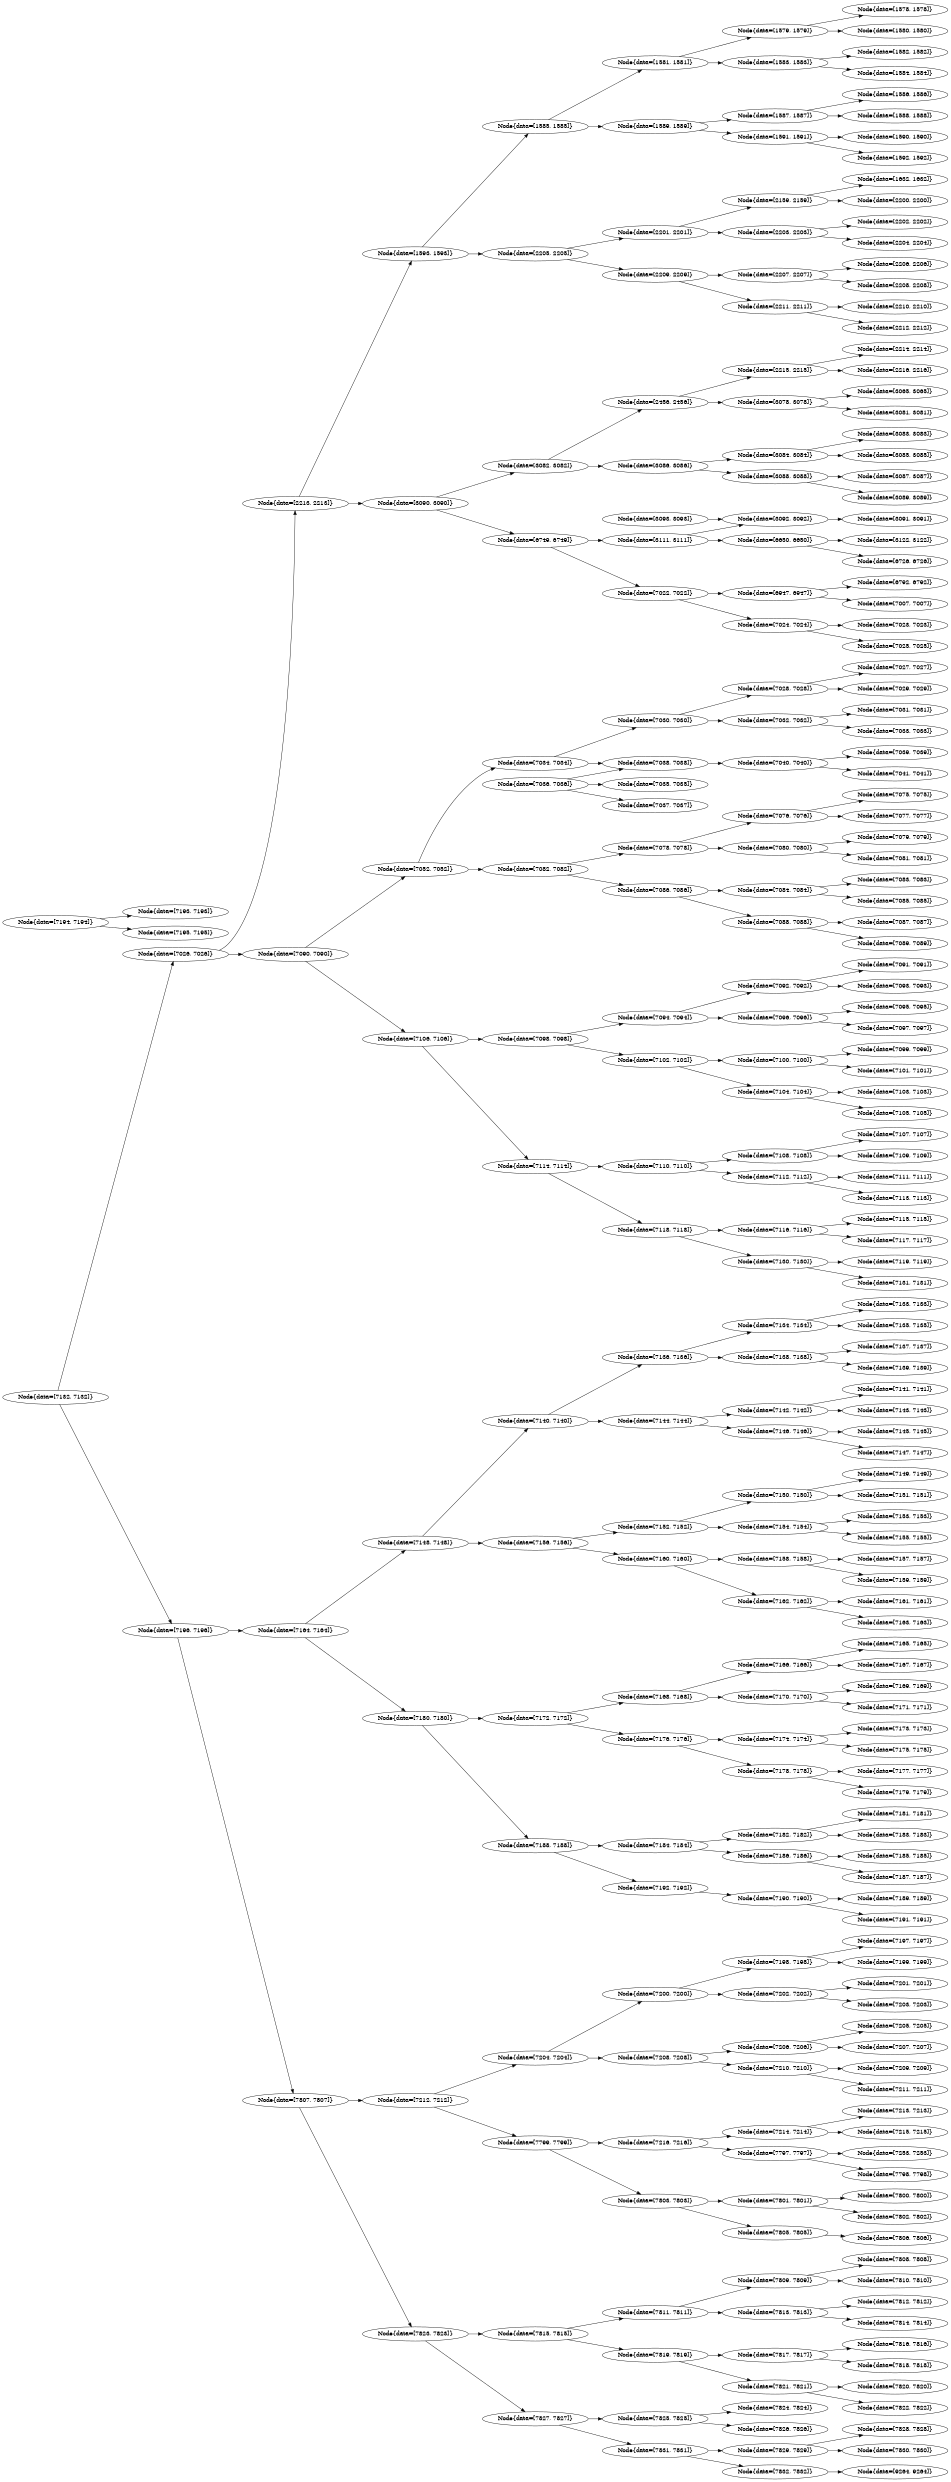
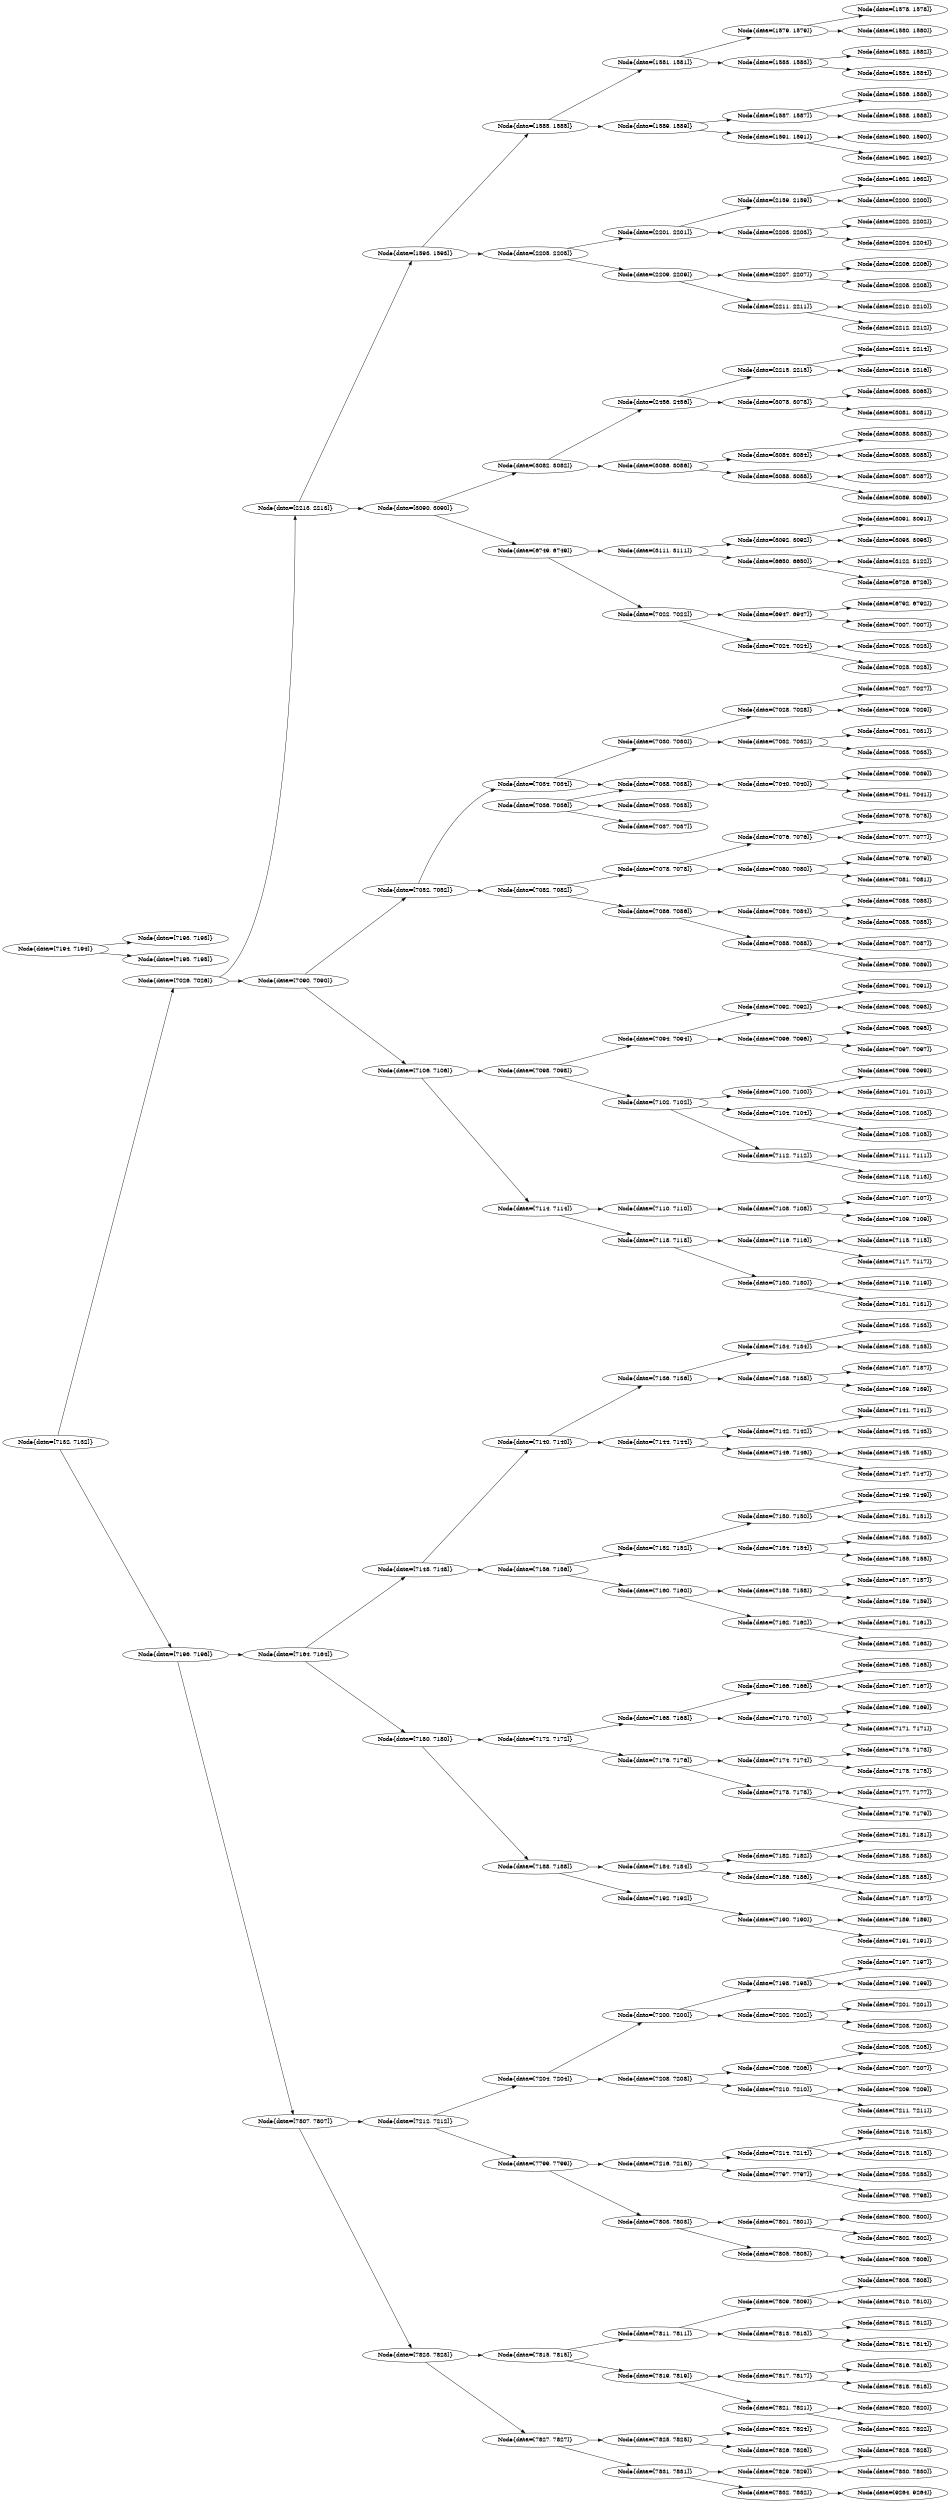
  digraph {
    rankdir=LR
    n1 [label="Node{data=[7132, 7132]}"]
    n2 [label="Node{data=[7026, 7026]}"]
    n3 [label="Node{data=[7196, 7196]}"]
    n4 [label="Node{data=[2213, 2213]}"]
    n5 [label="Node{data=[7090, 7090]}"]
    n6 [label="Node{data=[7164, 7164]}"]
    n7 [label="Node{data=[7807, 7807]}"]
    n8 [label="Node{data=[1593, 1593]}"]
    n9 [label="Node{data=[3090, 3090]}"]
    n10 [label="Node{data=[7052, 7052]}"]
    n11 [label="Node{data=[7106, 7106]}"]
    n12 [label="Node{data=[1585, 1585]}"]
    n13 [label="Node{data=[2205, 2205]}"]
    n14 [label="Node{data=[3082, 3082]}"]
    n15 [label="Node{data=[6749, 6749]}"]
    n16 [label="Node{data=[1581, 1581]}"]
    n17 [label="Node{data=[1589, 1589]}"]
    n18 [label="Node{data=[2201, 2201]}"]
    n19 [label="Node{data=[2209, 2209]}"]
    n20 [label="Node{data=[1579, 1579]}"]
    n21 [label="Node{data=[1583, 1583]}"]
    n22 [label="Node{data=[1587, 1587]}"]
    n23 [label="Node{data=[1591, 1591]}"]
    n24 [label="Node{data=[1578, 1578]}"]
    n25 [label="Node{data=[1580, 1580]}"]
    n26 [label="Node{data=[1582, 1582]}"]
    n27 [label="Node{data=[1584, 1584]}"]
    n28 [label="Node{data=[1586, 1586]}"]
    n29 [label="Node{data=[1588, 1588]}"]
    n30 [label="Node{data=[1590, 1590]}"]
    n31 [label="Node{data=[1592, 1592]}"]
    n32 [label="Node{data=[2159, 2159]}"]
    n33 [label="Node{data=[2203, 2203]}"]
    n34 [label="Node{data=[2207, 2207]}"]
    n35 [label="Node{data=[2211, 2211]}"]
    n36 [label="Node{data=[1632, 1632]}"]
    n37 [label="Node{data=[2200, 2200]}"]
    n38 [label="Node{data=[2202, 2202]}"]
    n39 [label="Node{data=[2204, 2204]}"]
    n40 [label="Node{data=[2206, 2206]}"]
    n41 [label="Node{data=[2208, 2208]}"]
    n42 [label="Node{data=[2210, 2210]}"]
    n43 [label="Node{data=[2212, 2212]}"]
    n44 [label="Node{data=[2456, 2456]}"]
    n45 [label="Node{data=[3086, 3086]}"]
    n46 [label="Node{data=[3111, 3111]}"]
    n47 [label="Node{data=[7022, 7022]}"]
    n48 [label="Node{data=[2215, 2215]}"]
    n49 [label="Node{data=[3078, 3078]}"]
    n50 [label="Node{data=[3084, 3084]}"]
    n51 [label="Node{data=[3088, 3088]}"]
    n52 [label="Node{data=[2214, 2214]}"]
    n53 [label="Node{data=[2216, 2216]}"]
    n54 [label="Node{data=[3065, 3065]}"]
    n55 [label="Node{data=[3081, 3081]}"]
    n56 [label="Node{data=[3083, 3083]}"]
    n57 [label="Node{data=[3085, 3085]}"]
    n58 [label="Node{data=[3087, 3087]}"]
    n59 [label="Node{data=[3089, 3089]}"]
    n60 [label="Node{data=[3092, 3092]}"]
    n61 [label="Node{data=[6650, 6650]}"]
    n62 [label="Node{data=[6947, 6947]}"]
    n63 [label="Node{data=[7024, 7024]}"]
    n64 [label="Node{data=[3091, 3091]}"]
    n65 [label="Node{data=[3093, 3093]}"]
    n66 [label="Node{data=[3122, 3122]}"]
    n67 [label="Node{data=[6726, 6726]}"]
    n68 [label="Node{data=[6792, 6792]}"]
    n69 [label="Node{data=[7007, 7007]}"]
    n70 [label="Node{data=[7023, 7023]}"]
    n71 [label="Node{data=[7025, 7025]}"]
    n72 [label="Node{data=[7034, 7034]}"]
    n73 [label="Node{data=[7082, 7082]}"]
    n74 [label="Node{data=[7098, 7098]}"]
    n75 [label="Node{data=[7114, 7114]}"]
    n76 [label="Node{data=[7030, 7030]}"]
    n77 [label="Node{data=[7038, 7038]}"]
    n78 [label="Node{data=[7078, 7078]}"]
    n79 [label="Node{data=[7086, 7086]}"]
    n80 [label="Node{data=[7028, 7028]}"]
    n81 [label="Node{data=[7032, 7032]}"]
    n82 [label="Node{data=[7040, 7040]}"]
    n83 [label="Node{data=[7027, 7027]}"]
    n84 [label="Node{data=[7029, 7029]}"]
    n85 [label="Node{data=[7031, 7031]}"]
    n86 [label="Node{data=[7033, 7033]}"]
    n87 [label="Node{data=[7036, 7036]}"]
    n88 [label="Node{data=[7035, 7035]}"]
    n89 [label="Node{data=[7037, 7037]}"]
    n90 [label="Node{data=[7039, 7039]}"]
    n91 [label="Node{data=[7041, 7041]}"]
    n92 [label="Node{data=[7076, 7076]}"]
    n93 [label="Node{data=[7080, 7080]}"]
    n94 [label="Node{data=[7084, 7084]}"]
    n95 [label="Node{data=[7088, 7088]}"]
    n96 [label="Node{data=[7075, 7075]}"]
    n97 [label="Node{data=[7077, 7077]}"]
    n98 [label="Node{data=[7079, 7079]}"]
    n99 [label="Node{data=[7081, 7081]}"]
    n100 [label="Node{data=[7083, 7083]}"]
    n101 [label="Node{data=[7085, 7085]}"]
    n102 [label="Node{data=[7087, 7087]}"]
    n103 [label="Node{data=[7089, 7089]}"]
    n104 [label="Node{data=[7094, 7094]}"]
    n105 [label="Node{data=[7102, 7102]}"]
    n106 [label="Node{data=[7110, 7110]}"]
    n107 [label="Node{data=[7118, 7118]}"]
    n108 [label="Node{data=[7092, 7092]}"]
    n109 [label="Node{data=[7096, 7096]}"]
    n110 [label="Node{data=[7100, 7100]}"]
    n111 [label="Node{data=[7104, 7104]}"]
    n112 [label="Node{data=[7091, 7091]}"]
    n113 [label="Node{data=[7093, 7093]}"]
    n114 [label="Node{data=[7095, 7095]}"]
    n115 [label="Node{data=[7097, 7097]}"]
    n116 [label="Node{data=[7099, 7099]}"]
    n117 [label="Node{data=[7101, 7101]}"]
    n118 [label="Node{data=[7103, 7103]}"]
    n119 [label="Node{data=[7105, 7105]}"]
    n120 [label="Node{data=[7108, 7108]}"]
    n121 [label="Node{data=[7112, 7112]}"]
    n122 [label="Node{data=[7116, 7116]}"]
    n123 [label="Node{data=[7130, 7130]}"]
    n124 [label="Node{data=[7107, 7107]}"]
    n125 [label="Node{data=[7109, 7109]}"]
    n126 [label="Node{data=[7111, 7111]}"]
    n127 [label="Node{data=[7113, 7113]}"]
    n128 [label="Node{data=[7115, 7115]}"]
    n129 [label="Node{data=[7117, 7117]}"]
    n130 [label="Node{data=[7119, 7119]}"]
    n131 [label="Node{data=[7131, 7131]}"]
    n132 [label="Node{data=[7148, 7148]}"]
    n133 [label="Node{data=[7180, 7180]}"]
    n134 [label="Node{data=[7212, 7212]}"]
    n135 [label="Node{data=[7823, 7823]}"]
    n136 [label="Node{data=[7140, 7140]}"]
    n137 [label="Node{data=[7156, 7156]}"]
    n138 [label="Node{data=[7172, 7172]}"]
    n139 [label="Node{data=[7188, 7188]}"]
    n140 [label="Node{data=[7136, 7136]}"]
    n141 [label="Node{data=[7144, 7144]}"]
    n142 [label="Node{data=[7152, 7152]}"]
    n143 [label="Node{data=[7160, 7160]}"]
    n144 [label="Node{data=[7134, 7134]}"]
    n145 [label="Node{data=[7138, 7138]}"]
    n146 [label="Node{data=[7142, 7142]}"]
    n147 [label="Node{data=[7146, 7146]}"]
    n148 [label="Node{data=[7133, 7133]}"]
    n149 [label="Node{data=[7135, 7135]}"]
    n150 [label="Node{data=[7137, 7137]}"]
    n151 [label="Node{data=[7139, 7139]}"]
    n152 [label="Node{data=[7141, 7141]}"]
    n153 [label="Node{data=[7143, 7143]}"]
    n154 [label="Node{data=[7145, 7145]}"]
    n155 [label="Node{data=[7147, 7147]}"]
    n156 [label="Node{data=[7150, 7150]}"]
    n157 [label="Node{data=[7154, 7154]}"]
    n158 [label="Node{data=[7158, 7158]}"]
    n159 [label="Node{data=[7162, 7162]}"]
    n160 [label="Node{data=[7149, 7149]}"]
    n161 [label="Node{data=[7151, 7151]}"]
    n162 [label="Node{data=[7153, 7153]}"]
    n163 [label="Node{data=[7155, 7155]}"]
    n164 [label="Node{data=[7157, 7157]}"]
    n165 [label="Node{data=[7159, 7159]}"]
    n166 [label="Node{data=[7161, 7161]}"]
    n167 [label="Node{data=[7163, 7163]}"]
    n168 [label="Node{data=[7168, 7168]}"]
    n169 [label="Node{data=[7176, 7176]}"]
    n170 [label="Node{data=[7184, 7184]}"]
    n171 [label="Node{data=[7192, 7192]}"]
    n172 [label="Node{data=[7166, 7166]}"]
    n173 [label="Node{data=[7170, 7170]}"]
    n174 [label="Node{data=[7174, 7174]}"]
    n175 [label="Node{data=[7178, 7178]}"]
    n176 [label="Node{data=[7165, 7165]}"]
    n177 [label="Node{data=[7167, 7167]}"]
    n178 [label="Node{data=[7169, 7169]}"]
    n179 [label="Node{data=[7171, 7171]}"]
    n180 [label="Node{data=[7173, 7173]}"]
    n181 [label="Node{data=[7175, 7175]}"]
    n182 [label="Node{data=[7177, 7177]}"]
    n183 [label="Node{data=[7179, 7179]}"]
    n184 [label="Node{data=[7182, 7182]}"]
    n185 [label="Node{data=[7186, 7186]}"]
    n186 [label="Node{data=[7190, 7190]}"]
    n187 [label="Node{data=[7181, 7181]}"]
    n188 [label="Node{data=[7183, 7183]}"]
    n189 [label="Node{data=[7185, 7185]}"]
    n190 [label="Node{data=[7187, 7187]}"]
    n191 [label="Node{data=[7189, 7189]}"]
    n192 [label="Node{data=[7191, 7191]}"]
    n193 [label="Node{data=[7194, 7194]}"]
    n194 [label="Node{data=[7193, 7193]}"]
    n195 [label="Node{data=[7195, 7195]}"]
    n196 [label="Node{data=[7204, 7204]}"]
    n197 [label="Node{data=[7799, 7799]}"]
    n198 [label="Node{data=[7815, 7815]}"]
    n199 [label="Node{data=[7827, 7827]}"]
    n200 [label="Node{data=[7200, 7200]}"]
    n201 [label="Node{data=[7208, 7208]}"]
    n202 [label="Node{data=[7216, 7216]}"]
    n203 [label="Node{data=[7803, 7803]}"]
    n204 [label="Node{data=[7198, 7198]}"]
    n205 [label="Node{data=[7202, 7202]}"]
    n206 [label="Node{data=[7206, 7206]}"]
    n207 [label="Node{data=[7210, 7210]}"]
    n208 [label="Node{data=[7197, 7197]}"]
    n209 [label="Node{data=[7199, 7199]}"]
    n210 [label="Node{data=[7201, 7201]}"]
    n211 [label="Node{data=[7203, 7203]}"]
    n212 [label="Node{data=[7205, 7205]}"]
    n213 [label="Node{data=[7207, 7207]}"]
    n214 [label="Node{data=[7209, 7209]}"]
    n215 [label="Node{data=[7211, 7211]}"]
    n216 [label="Node{data=[7214, 7214]}"]
    n217 [label="Node{data=[7797, 7797]}"]
    n218 [label="Node{data=[7801, 7801]}"]
    n219 [label="Node{data=[7805, 7805]}"]
    n220 [label="Node{data=[7213, 7213]}"]
    n221 [label="Node{data=[7215, 7215]}"]
    n222 [label="Node{data=[7253, 7253]}"]
    n223 [label="Node{data=[7798, 7798]}"]
    n224 [label="Node{data=[7800, 7800]}"]
    n225 [label="Node{data=[7802, 7802]}"]
    n226 [label="Node{data=[7806, 7806]}"]
    n227 [label="Node{data=[7811, 7811]}"]
    n228 [label="Node{data=[7819, 7819]}"]
    n229 [label="Node{data=[7825, 7825]}"]
    n230 [label="Node{data=[7831, 7831]}"]
    n231 [label="Node{data=[7809, 7809]}"]
    n232 [label="Node{data=[7813, 7813]}"]
    n233 [label="Node{data=[7817, 7817]}"]
    n234 [label="Node{data=[7821, 7821]}"]
    n235 [label="Node{data=[7808, 7808]}"]
    n236 [label="Node{data=[7810, 7810]}"]
    n237 [label="Node{data=[7812, 7812]}"]
    n238 [label="Node{data=[7814, 7814]}"]
    n239 [label="Node{data=[7816, 7816]}"]
    n240 [label="Node{data=[7818, 7818]}"]
    n241 [label="Node{data=[7820, 7820]}"]
    n242 [label="Node{data=[7822, 7822]}"]
    n243 [label="Node{data=[7824, 7824]}"]
    n244 [label="Node{data=[7826, 7826]}"]
    n245 [label="Node{data=[7829, 7829]}"]
    n246 [label="Node{data=[7832, 7832]}"]
    n247 [label="Node{data=[7828, 7828]}"]
    n248 [label="Node{data=[7830, 7830]}"]
    n249 [label="Node{data=[9264, 9264]}"]
    n1 -> n2
    n1 -> n3
    n2 -> n4
    n2 -> n5
    n3 -> n6
    n3 -> n7
    n4 -> n8
    n4 -> n9
    n5 -> n10
    n5 -> n11
    n6 -> n132
    n6 -> n133
    n7 -> n134
    n7 -> n135
    n8 -> n12
    n8 -> n13
    n9 -> n14
    n9 -> n15
    n10 -> n72
    n10 -> n73
    n11 -> n74
    n11 -> n75
    n12 -> n16
    n12 -> n17
    n13 -> n18
    n13 -> n19
    n14 -> n44
    n14 -> n45
    n15 -> n46
    n15 -> n47
    n16 -> n20
    n16 -> n21
    n17 -> n22
    n17 -> n23
    n18 -> n32
    n18 -> n33
    n19 -> n34
    n19 -> n35
    n20 -> n24
    n20 -> n25
    n21 -> n26
    n21 -> n27
    n22 -> n28
    n22 -> n29
    n23 -> n30
    n23 -> n31
    n32 -> n36
    n32 -> n37
    n33 -> n38
    n33 -> n39
    n34 -> n40
    n34 -> n41
    n35 -> n42
    n35 -> n43
    n44 -> n48
    n44 -> n49
    n45 -> n50
    n45 -> n51
    n46 -> n60
    n46 -> n61
    n47 -> n62
    n47 -> n63
    n48 -> n52
    n48 -> n53
    n49 -> n54
    n49 -> n55
    n50 -> n56
    n50 -> n57
    n51 -> n58
    n51 -> n59
    n60 -> n64
-   n65 -> n60
+   n60 -> n65
    n61 -> n66
    n61 -> n67
    n62 -> n68
    n62 -> n69
    n63 -> n70
    n63 -> n71
    n72 -> n76
    n72 -> n77
    n73 -> n78
    n73 -> n79
    n74 -> n104
    n74 -> n105
    n75 -> n106
    n75 -> n107
    n76 -> n80
    n76 -> n81
    n77 -> n82
    n78 -> n92
    n78 -> n93
    n79 -> n94
    n79 -> n95
    n80 -> n83
    n80 -> n84
    n81 -> n85
    n81 -> n86
    n82 -> n90
    n82 -> n91
    n87 -> n77
    n87 -> n88
    n87 -> n89
    n92 -> n96
    n92 -> n97
    n93 -> n98
    n93 -> n99
    n94 -> n100
    n94 -> n101
    n95 -> n102
    n95 -> n103
    n104 -> n108
    n104 -> n109
    n105 -> n110
    n105 -> n111
    n106 -> n120
-   n106 -> n121
+   n105 -> n121
    n107 -> n122
    n107 -> n123
    n108 -> n112
    n108 -> n113
    n109 -> n114
    n109 -> n115
    n110 -> n116
    n110 -> n117
    n111 -> n118
    n111 -> n119
    n120 -> n124
    n120 -> n125
    n121 -> n126
    n121 -> n127
    n122 -> n128
    n122 -> n129
    n123 -> n130
    n123 -> n131
    n132 -> n136
    n132 -> n137
    n133 -> n138
    n133 -> n139
    n134 -> n196
    n134 -> n197
    n135 -> n198
    n135 -> n199
    n136 -> n140
    n136 -> n141
    n137 -> n142
    n137 -> n143
    n138 -> n168
    n138 -> n169
    n139 -> n170
    n139 -> n171
    n140 -> n144
    n140 -> n145
    n141 -> n146
    n141 -> n147
    n142 -> n156
    n142 -> n157
    n143 -> n158
    n143 -> n159
    n144 -> n148
    n144 -> n149
    n145 -> n150
    n145 -> n151
    n146 -> n152
    n146 -> n153
    n147 -> n154
    n147 -> n155
    n156 -> n160
    n156 -> n161
    n157 -> n162
    n157 -> n163
    n158 -> n164
    n158 -> n165
    n159 -> n166
    n159 -> n167
    n168 -> n172
    n168 -> n173
    n169 -> n174
    n169 -> n175
    n170 -> n184
    n170 -> n185
    n171 -> n186
    n172 -> n176
    n172 -> n177
    n173 -> n178
    n173 -> n179
    n174 -> n180
    n174 -> n181
    n175 -> n182
    n175 -> n183
    n184 -> n187
    n184 -> n188
    n185 -> n189
    n185 -> n190
    n186 -> n191
    n186 -> n192
    n193 -> n194
    n193 -> n195
    n196 -> n200
    n196 -> n201
    n197 -> n202
    n197 -> n203
    n198 -> n227
    n198 -> n228
    n199 -> n229
    n199 -> n230
    n200 -> n204
    n200 -> n205
    n201 -> n206
    n201 -> n207
    n202 -> n216
    n202 -> n217
    n203 -> n218
    n203 -> n219
    n204 -> n208
    n204 -> n209
    n205 -> n210
    n205 -> n211
    n206 -> n212
    n206 -> n213
    n207 -> n214
    n207 -> n215
    n216 -> n220
    n216 -> n221
    n217 -> n222
    n217 -> n223
    n218 -> n224
    n218 -> n225
    n219 -> n226
    n227 -> n231
    n227 -> n232
    n228 -> n233
    n228 -> n234
    n229 -> n243
    n229 -> n244
    n230 -> n245
    n230 -> n246
    n231 -> n235
    n231 -> n236
    n232 -> n237
    n232 -> n238
    n233 -> n239
    n233 -> n240
    n234 -> n241
    n234 -> n242
    n245 -> n247
    n245 -> n248
    n246 -> n249
  }
